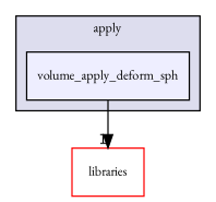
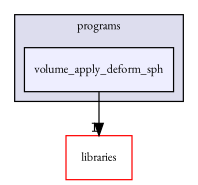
  digraph {
    compound=true
    fontname="EB Garamond"
    node [fontname="EB Garamond" fontsize=10 shape=box style=filled]
    n1 [fillcolor="#eeeeff" label=volume_apply_deform_sph pencolor=black]
    n2 [color=red fillcolor=white label=libraries]
    subgraph cluster_1 {
      bgcolor="#ddddee"
      fontsize=10
-     label=apply
+     label=programs
      pencolor=black
      n1
    }
    n1 -> n2 [headlabel=1 labeldistance=1.5 labelfontname=Helvetica labelfontsize=10 fontname="EB Garamond"]
  }
